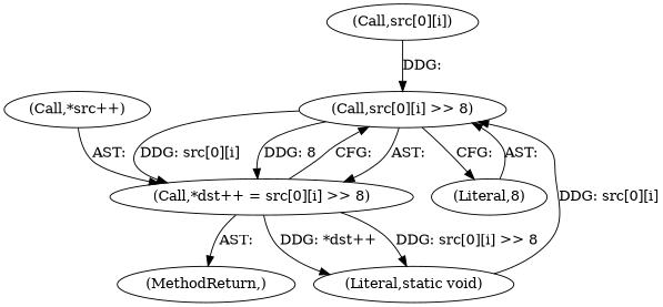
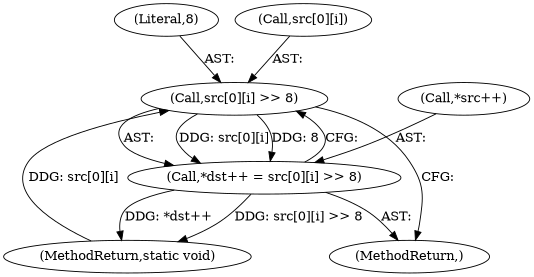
  digraph {
    n1 [label="(Call,src[0][i] >> 8)"]
    n2 [label="(Call,*dst++ = src[0][i] >> 8)"]
    n3 [label="(Literal,8)"]
-   n4 [label="(Literal,static void)"]
+   n4 [label="(MethodReturn,static void)"]
    n5 [label="(MethodReturn,)"]
    n6 [label="(Call,src[0][i])"]
    n7 [label="(Call,*src++)"]
    n1 -> n2 [label="AST: "]
    n1 -> n2 [label="DDG: src[0][i]"]
    n1 -> n2 [label="DDG: 8"]
-   n1 -> n3 [label="CFG: "]
+   n1 -> n5 [label="CFG: "]
    n2 -> n1 [label="CFG: "]
    n2 -> n4 [label="DDG: src[0][i] >> 8"]
    n2 -> n4 [label="DDG: *dst++"]
    n2 -> n5 [label="AST: "]
    n3 -> n1 [label="AST: "]
    n4 -> n1 [label="DDG: src[0][i]"]
-   n6 -> n1 [label="DDG: "]
+   n6 -> n1 [label="AST: "]
    n7 -> n2 [label="AST: "]
  }
